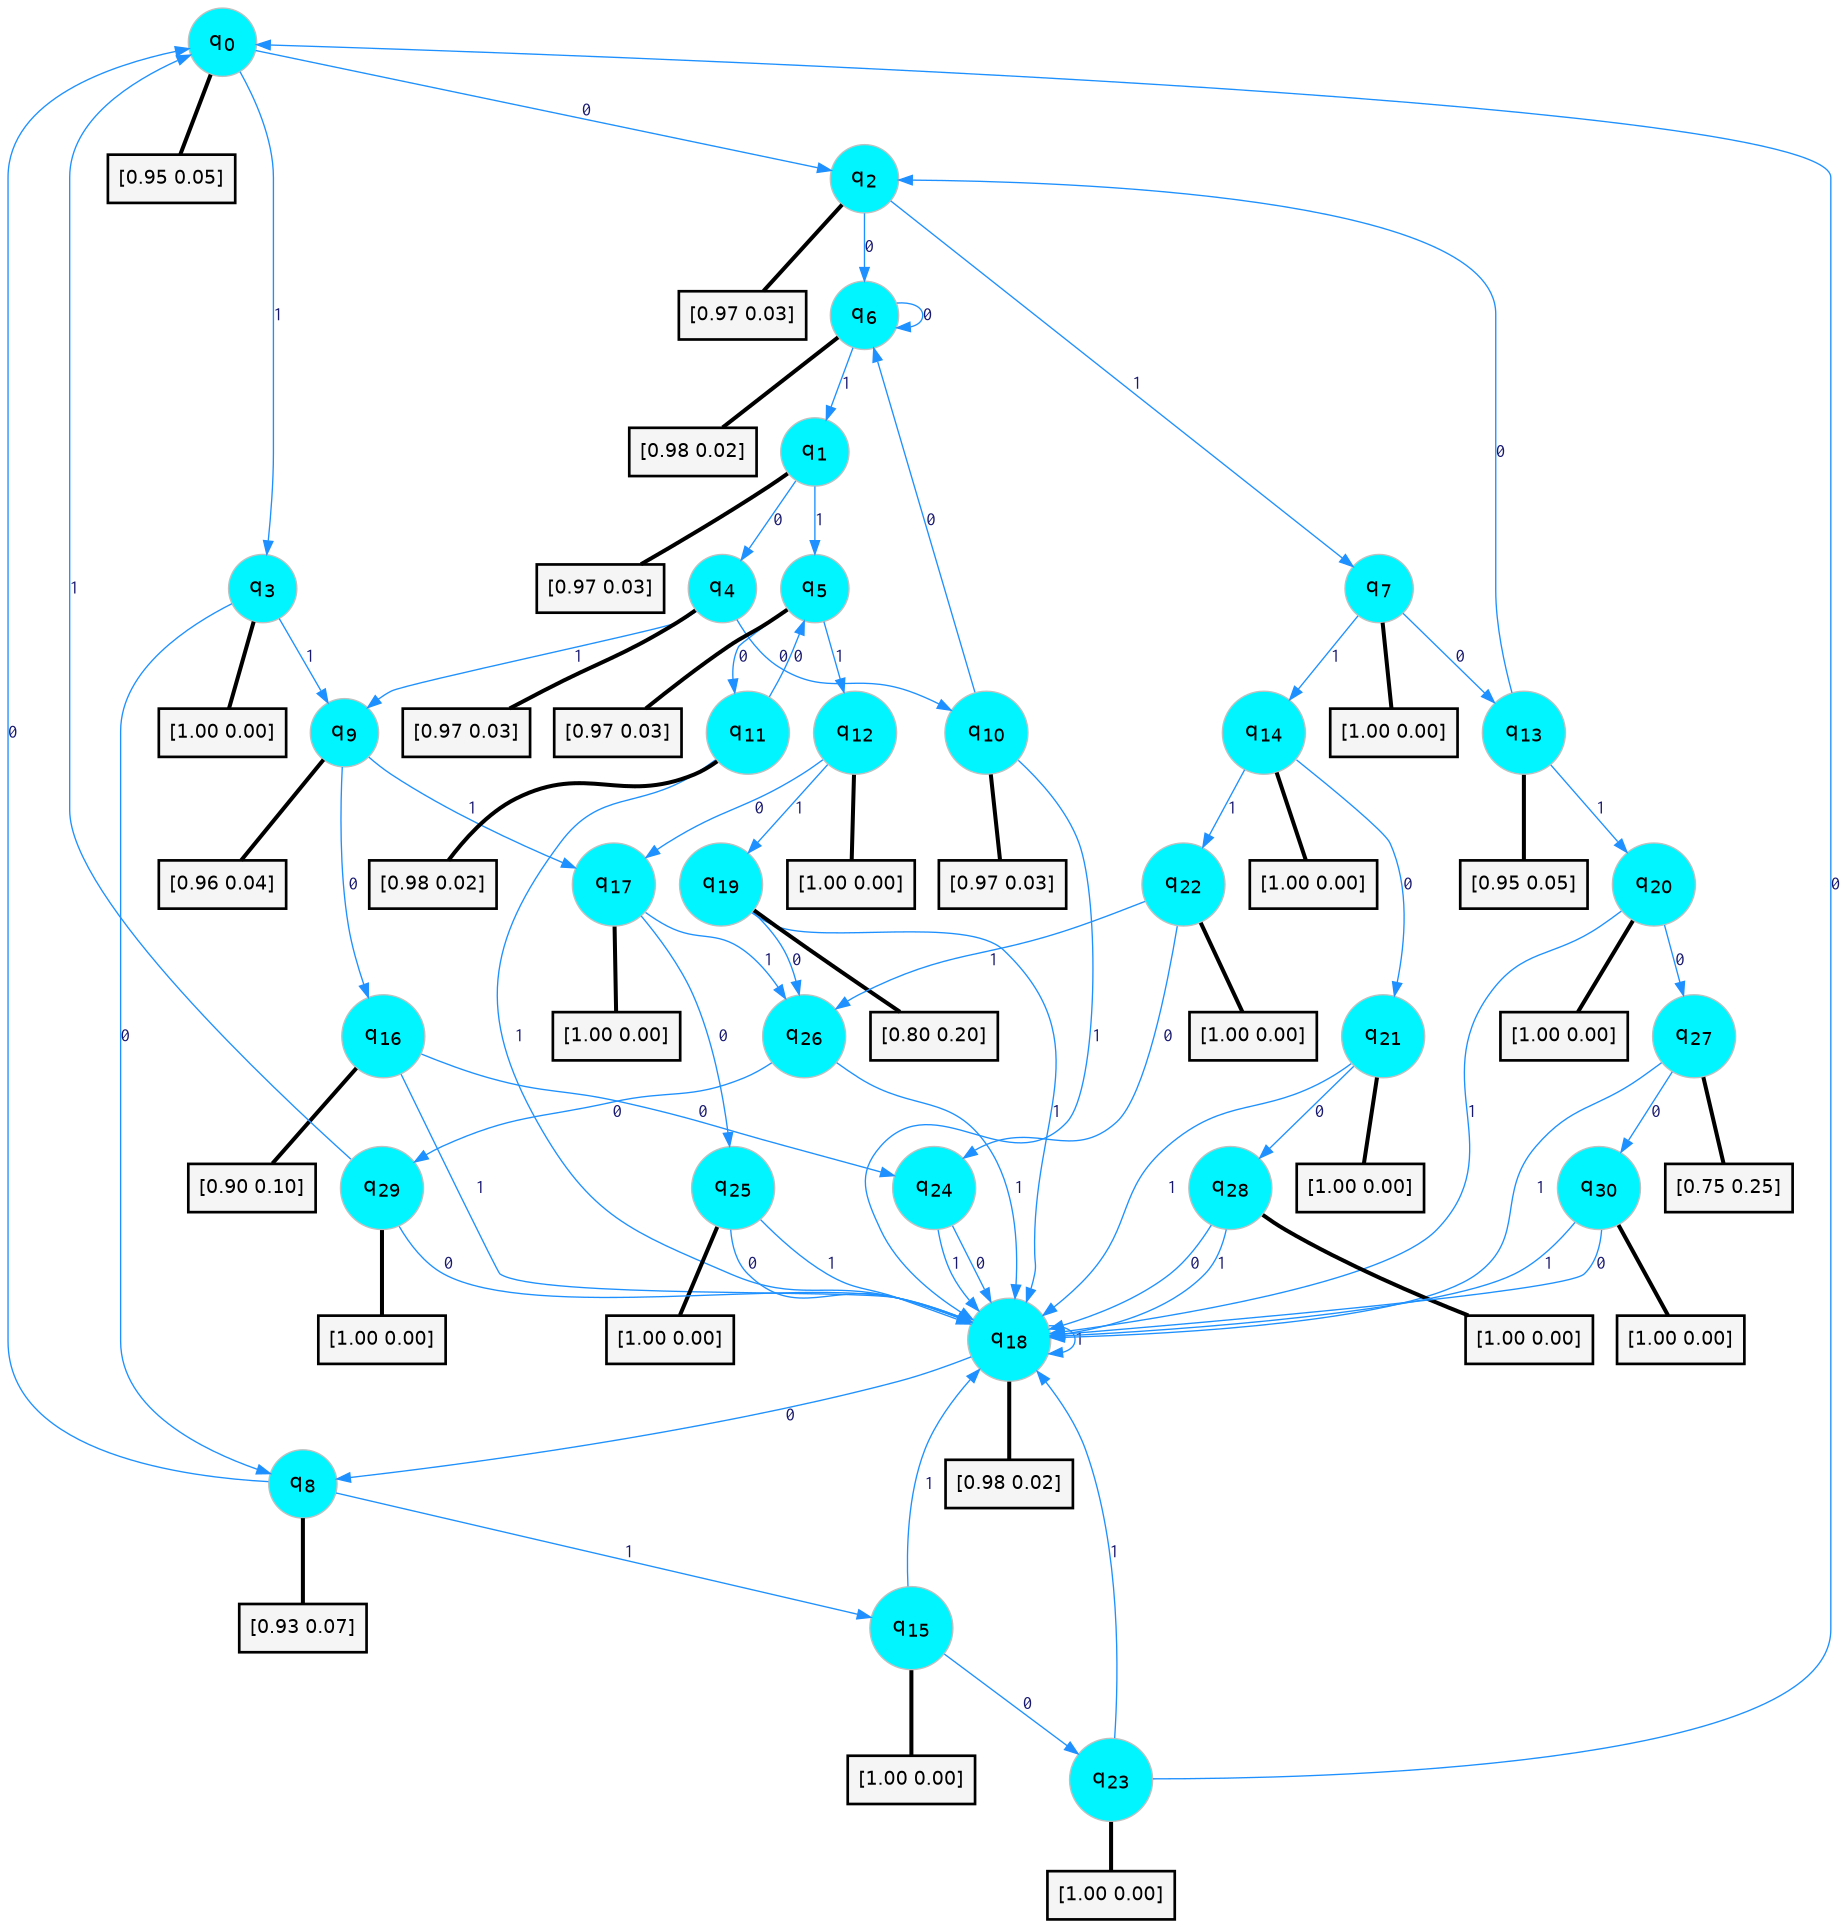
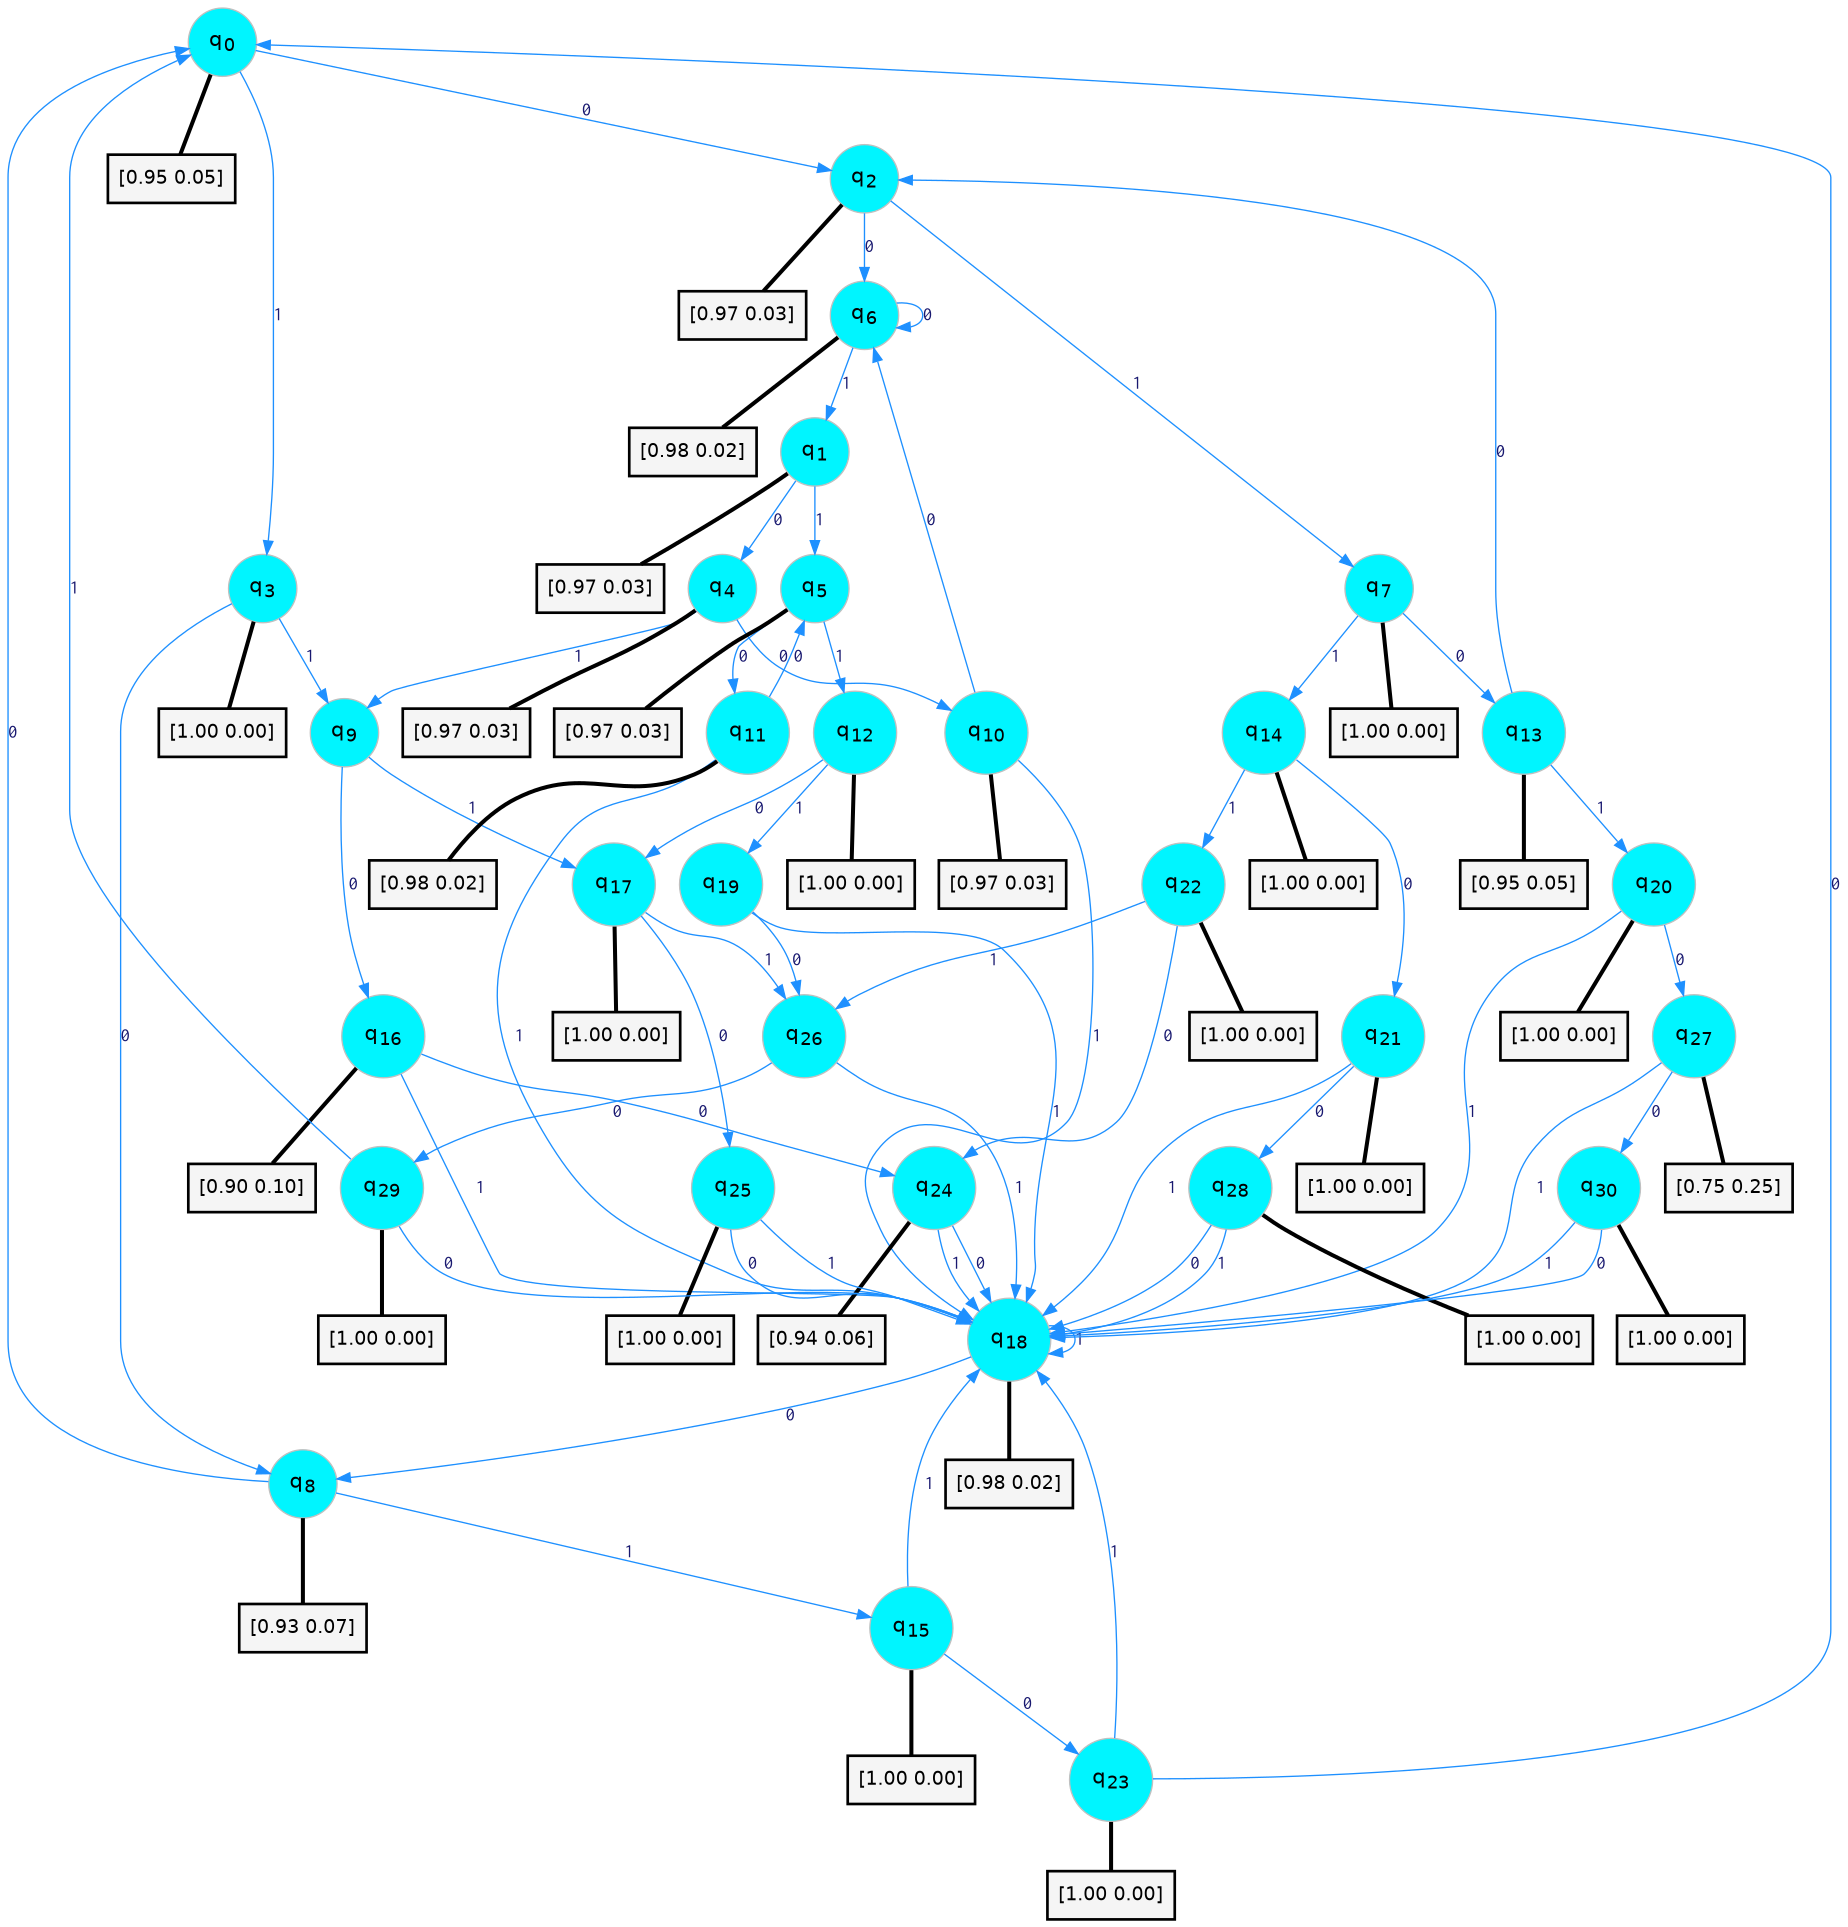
  digraph {
    rankdir=TD
    node [color=gray fillcolor=turquoise1 fontcolor=black fontname=Helvetica fontsize=16 fontweight=bold shape=circle style=filled]
    edge [arrowsize=1 color=dodgerblue1 fontcolor=midnightblue fontname=courier fontweight=bold penwidth=1 style=solid weight=20]
    n1 [label=<q<SUB>0</SUB>>]
    n2 [label=<q<SUB>2</SUB>>]
    n3 [label=<q<SUB>3</SUB>>]
    n4 [color=black fillcolor=whitesmoke fontsize=14 label="[0.95 0.05]" penwidth=2 shape=box]
    n5 [label=<q<SUB>6</SUB>>]
    n6 [label=<q<SUB>7</SUB>>]
    n7 [color=black fillcolor=whitesmoke fontsize=14 label="[0.97 0.03]" penwidth=2 shape=box]
    n8 [label=<q<SUB>8</SUB>>]
    n9 [label=<q<SUB>9</SUB>>]
    n10 [color=black fillcolor=whitesmoke fontsize=14 label="[1.00 0.00]" penwidth=2 shape=box]
    n11 [label=<q<SUB>1</SUB>>]
    n12 [label=<q<SUB>4</SUB>>]
    n13 [label=<q<SUB>5</SUB>>]
    n14 [color=black fillcolor=whitesmoke fontsize=14 label="[0.97 0.03]" penwidth=2 shape=box]
    n15 [label=<q<SUB>10</SUB>>]
    n16 [color=black fillcolor=whitesmoke fontsize=14 label="[0.97 0.03]" penwidth=2 shape=box]
    n17 [label=<q<SUB>11</SUB>>]
    n18 [label=<q<SUB>12</SUB>>]
    n19 [color=black fillcolor=whitesmoke fontsize=14 label="[0.97 0.03]" penwidth=2 shape=box]
    n20 [color=black fillcolor=whitesmoke fontsize=14 label="[0.98 0.02]" penwidth=2 shape=box]
    n21 [label=<q<SUB>13</SUB>>]
    n22 [label=<q<SUB>14</SUB>>]
    n23 [color=black fillcolor=whitesmoke fontsize=14 label="[1.00 0.00]" penwidth=2 shape=box]
    n24 [label=<q<SUB>15</SUB>>]
    n25 [color=black fillcolor=whitesmoke fontsize=14 label="[0.93 0.07]" penwidth=2 shape=box]
    n26 [label=<q<SUB>16</SUB>>]
    n27 [label=<q<SUB>17</SUB>>]
-   n28 [color=black fillcolor=whitesmoke fontsize=14 label="[0.96 0.04]" penwidth=2 shape=box]
    n29 [label=<q<SUB>18</SUB>>]
    n30 [color=black fillcolor=whitesmoke fontsize=14 label="[0.97 0.03]" penwidth=2 shape=box]
    n31 [color=black fillcolor=whitesmoke fontsize=14 label="[0.98 0.02]" penwidth=2 shape=box]
    n32 [label=<q<SUB>19</SUB>>]
    n33 [color=black fillcolor=whitesmoke fontsize=14 label="[1.00 0.00]" penwidth=2 shape=box]
    n34 [label=<q<SUB>20</SUB>>]
    n35 [color=black fillcolor=whitesmoke fontsize=14 label="[0.95 0.05]" penwidth=2 shape=box]
    n36 [label=<q<SUB>21</SUB>>]
    n37 [label=<q<SUB>22</SUB>>]
    n38 [color=black fillcolor=whitesmoke fontsize=14 label="[1.00 0.00]" penwidth=2 shape=box]
    n39 [label=<q<SUB>23</SUB>>]
    n40 [color=black fillcolor=whitesmoke fontsize=14 label="[1.00 0.00]" penwidth=2 shape=box]
    n41 [label=<q<SUB>24</SUB>>]
    n42 [color=black fillcolor=whitesmoke fontsize=14 label="[0.90 0.10]" penwidth=2 shape=box]
    n43 [label=<q<SUB>25</SUB>>]
    n44 [label=<q<SUB>26</SUB>>]
    n45 [color=black fillcolor=whitesmoke fontsize=14 label="[1.00 0.00]" penwidth=2 shape=box]
    n46 [color=black fillcolor=whitesmoke fontsize=14 label="[0.98 0.02]" penwidth=2 shape=box]
-   n47 [color=black fillcolor=whitesmoke fontsize=14 label="[0.80 0.20]" penwidth=2 shape=box]
    n48 [label=<q<SUB>27</SUB>>]
    n49 [color=black fillcolor=whitesmoke fontsize=14 label="[1.00 0.00]" penwidth=2 shape=box]
    n50 [label=<q<SUB>28</SUB>>]
    n51 [color=black fillcolor=whitesmoke fontsize=14 label="[1.00 0.00]" penwidth=2 shape=box]
    n52 [color=black fillcolor=whitesmoke fontsize=14 label="[1.00 0.00]" penwidth=2 shape=box]
    n53 [color=black fillcolor=whitesmoke fontsize=14 label="[1.00 0.00]" penwidth=2 shape=box]
+   n54 [color=black fillcolor=whitesmoke fontsize=14 label="[0.94 0.06]" penwidth=2 shape=box]
    n55 [color=black fillcolor=whitesmoke fontsize=14 label="[1.00 0.00]" penwidth=2 shape=box]
    n56 [label=<q<SUB>29</SUB>>]
    n57 [label=<q<SUB>30</SUB>>]
    n58 [color=black fillcolor=whitesmoke fontsize=14 label="[0.75 0.25]" penwidth=2 shape=box]
    n59 [color=black fillcolor=whitesmoke fontsize=14 label="[1.00 0.00]" penwidth=2 shape=box]
    n60 [color=black fillcolor=whitesmoke fontsize=14 label="[1.00 0.00]" penwidth=2 shape=box]
    n61 [color=black fillcolor=whitesmoke fontsize=14 label="[1.00 0.00]" penwidth=2 shape=box]
    n1 -> n2 [label=0]
    n1 -> n3 [label=1]
    n1 -> n4 [arrowhead=none color=black penwidth=3]
    n2 -> n5 [label=0]
    n2 -> n6 [label=1]
    n2 -> n7 [arrowhead=none color=black penwidth=3]
    n3 -> n8 [label=0]
    n3 -> n9 [label=1]
    n3 -> n10 [arrowhead=none color=black penwidth=3]
    n5 -> n5 [label=0]
    n5 -> n11 [label=1]
    n5 -> n20 [arrowhead=none color=black penwidth=3]
    n6 -> n21 [label=0]
    n6 -> n22 [label=1]
    n6 -> n23 [arrowhead=none color=black penwidth=3]
    n8 -> n1 [label=0]
    n8 -> n24 [label=1]
    n8 -> n25 [arrowhead=none color=black penwidth=3]
    n9 -> n26 [label=0]
    n9 -> n27 [label=1]
-   n9 -> n28 [arrowhead=none color=black penwidth=3]
    n11 -> n12 [label=0]
    n11 -> n13 [label=1]
    n11 -> n14 [arrowhead=none color=black penwidth=3]
    n12 -> n9 [label=1]
    n12 -> n15 [label=0]
    n12 -> n16 [arrowhead=none color=black penwidth=3]
    n13 -> n17 [label=0]
    n13 -> n18 [label=1]
    n13 -> n19 [arrowhead=none color=black penwidth=3]
    n15 -> n5 [label=0]
    n15 -> n29 [label=1]
    n15 -> n30 [arrowhead=none color=black penwidth=3]
    n17 -> n13 [label=0]
    n17 -> n29 [label=1]
    n17 -> n31 [arrowhead=none color=black penwidth=3]
    n18 -> n27 [label=0]
    n18 -> n32 [label=1]
    n18 -> n33 [arrowhead=none color=black penwidth=3]
    n21 -> n2 [label=0]
    n21 -> n34 [label=1]
    n21 -> n35 [arrowhead=none color=black penwidth=3]
    n22 -> n36 [label=0]
    n22 -> n37 [label=1]
    n22 -> n38 [arrowhead=none color=black penwidth=3]
    n24 -> n29 [label=1]
    n24 -> n39 [label=0]
    n24 -> n40 [arrowhead=none color=black penwidth=3]
    n26 -> n29 [label=1]
    n26 -> n41 [label=0]
    n26 -> n42 [arrowhead=none color=black penwidth=3]
    n27 -> n43 [label=0]
    n27 -> n44 [label=1]
    n27 -> n45 [arrowhead=none color=black penwidth=3]
    n29 -> n8 [label=0]
    n29 -> n29 [label=1]
    n29 -> n46 [arrowhead=none color=black penwidth=3]
    n32 -> n29 [label=1]
    n32 -> n44 [label=0]
-   n32 -> n47 [arrowhead=none color=black penwidth=3]
    n34 -> n29 [label=1]
    n34 -> n48 [label=0]
    n34 -> n49 [arrowhead=none color=black penwidth=3]
    n36 -> n29 [label=1]
    n36 -> n50 [label=0]
    n36 -> n51 [arrowhead=none color=black penwidth=3]
    n37 -> n41 [label=0]
    n37 -> n44 [label=1]
    n37 -> n52 [arrowhead=none color=black penwidth=3]
    n39 -> n1 [label=0]
    n39 -> n29 [label=1]
    n39 -> n53 [arrowhead=none color=black penwidth=3]
    n41 -> n29 [label=0]
    n41 -> n29 [label=1]
+   n41 -> n54 [arrowhead=none color=black penwidth=3]
    n43 -> n29 [label=0]
    n43 -> n29 [label=1]
    n43 -> n55 [arrowhead=none color=black penwidth=3]
    n44 -> n29 [label=1]
    n44 -> n56 [label=0]
    n48 -> n29 [label=1]
    n48 -> n57 [label=0]
    n48 -> n58 [arrowhead=none color=black penwidth=3]
    n50 -> n29 [label=0]
    n50 -> n29 [label=1]
    n50 -> n59 [arrowhead=none color=black penwidth=3]
    n56 -> n1 [label=1]
    n56 -> n29 [label=0]
    n56 -> n60 [arrowhead=none color=black penwidth=3]
    n57 -> n29 [label=0]
    n57 -> n29 [label=1]
    n57 -> n61 [arrowhead=none color=black penwidth=3]
  }
